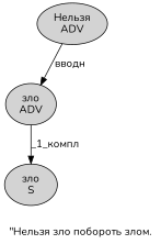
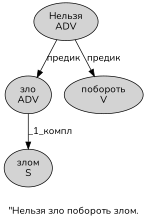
  digraph {
    fontname=Nunito
    label="\"Нельзя зло побороть злом."
    node [fillcolor=lightgray fontname=Nunito penwidth=1 shape=ellipse style=filled]
    edge [fontname=Nunito]
    n1 [label="Нельзя\nADV"]
    n2 [label="зло\nADV"]
-   n4 [label="зло\nS"]
-   n1 -> n2 [label="вводн"]
+   n3 [label="побороть\nV"]
+   n4 [label="злом\nS"]
+   n1 -> n2 [label="предик"]
+   n1 -> n3 [label="предик"]
    n2 -> n4 [label="_1_компл"]
  }
